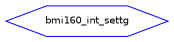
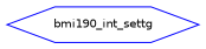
  digraph {
    rankdir=TB
-   n1 [color=blue fillcolor=white fontname=Helvetica fontsize=10 height=0.2 label=bmi160_int_settg shape=hexagon style=filled width=0.4]
+   n1 [color=blue fillcolor=white fontname=Helvetica fontsize=10 height=0.2 label=bmi190_int_settg shape=hexagon style=filled width=0.4]
  }
